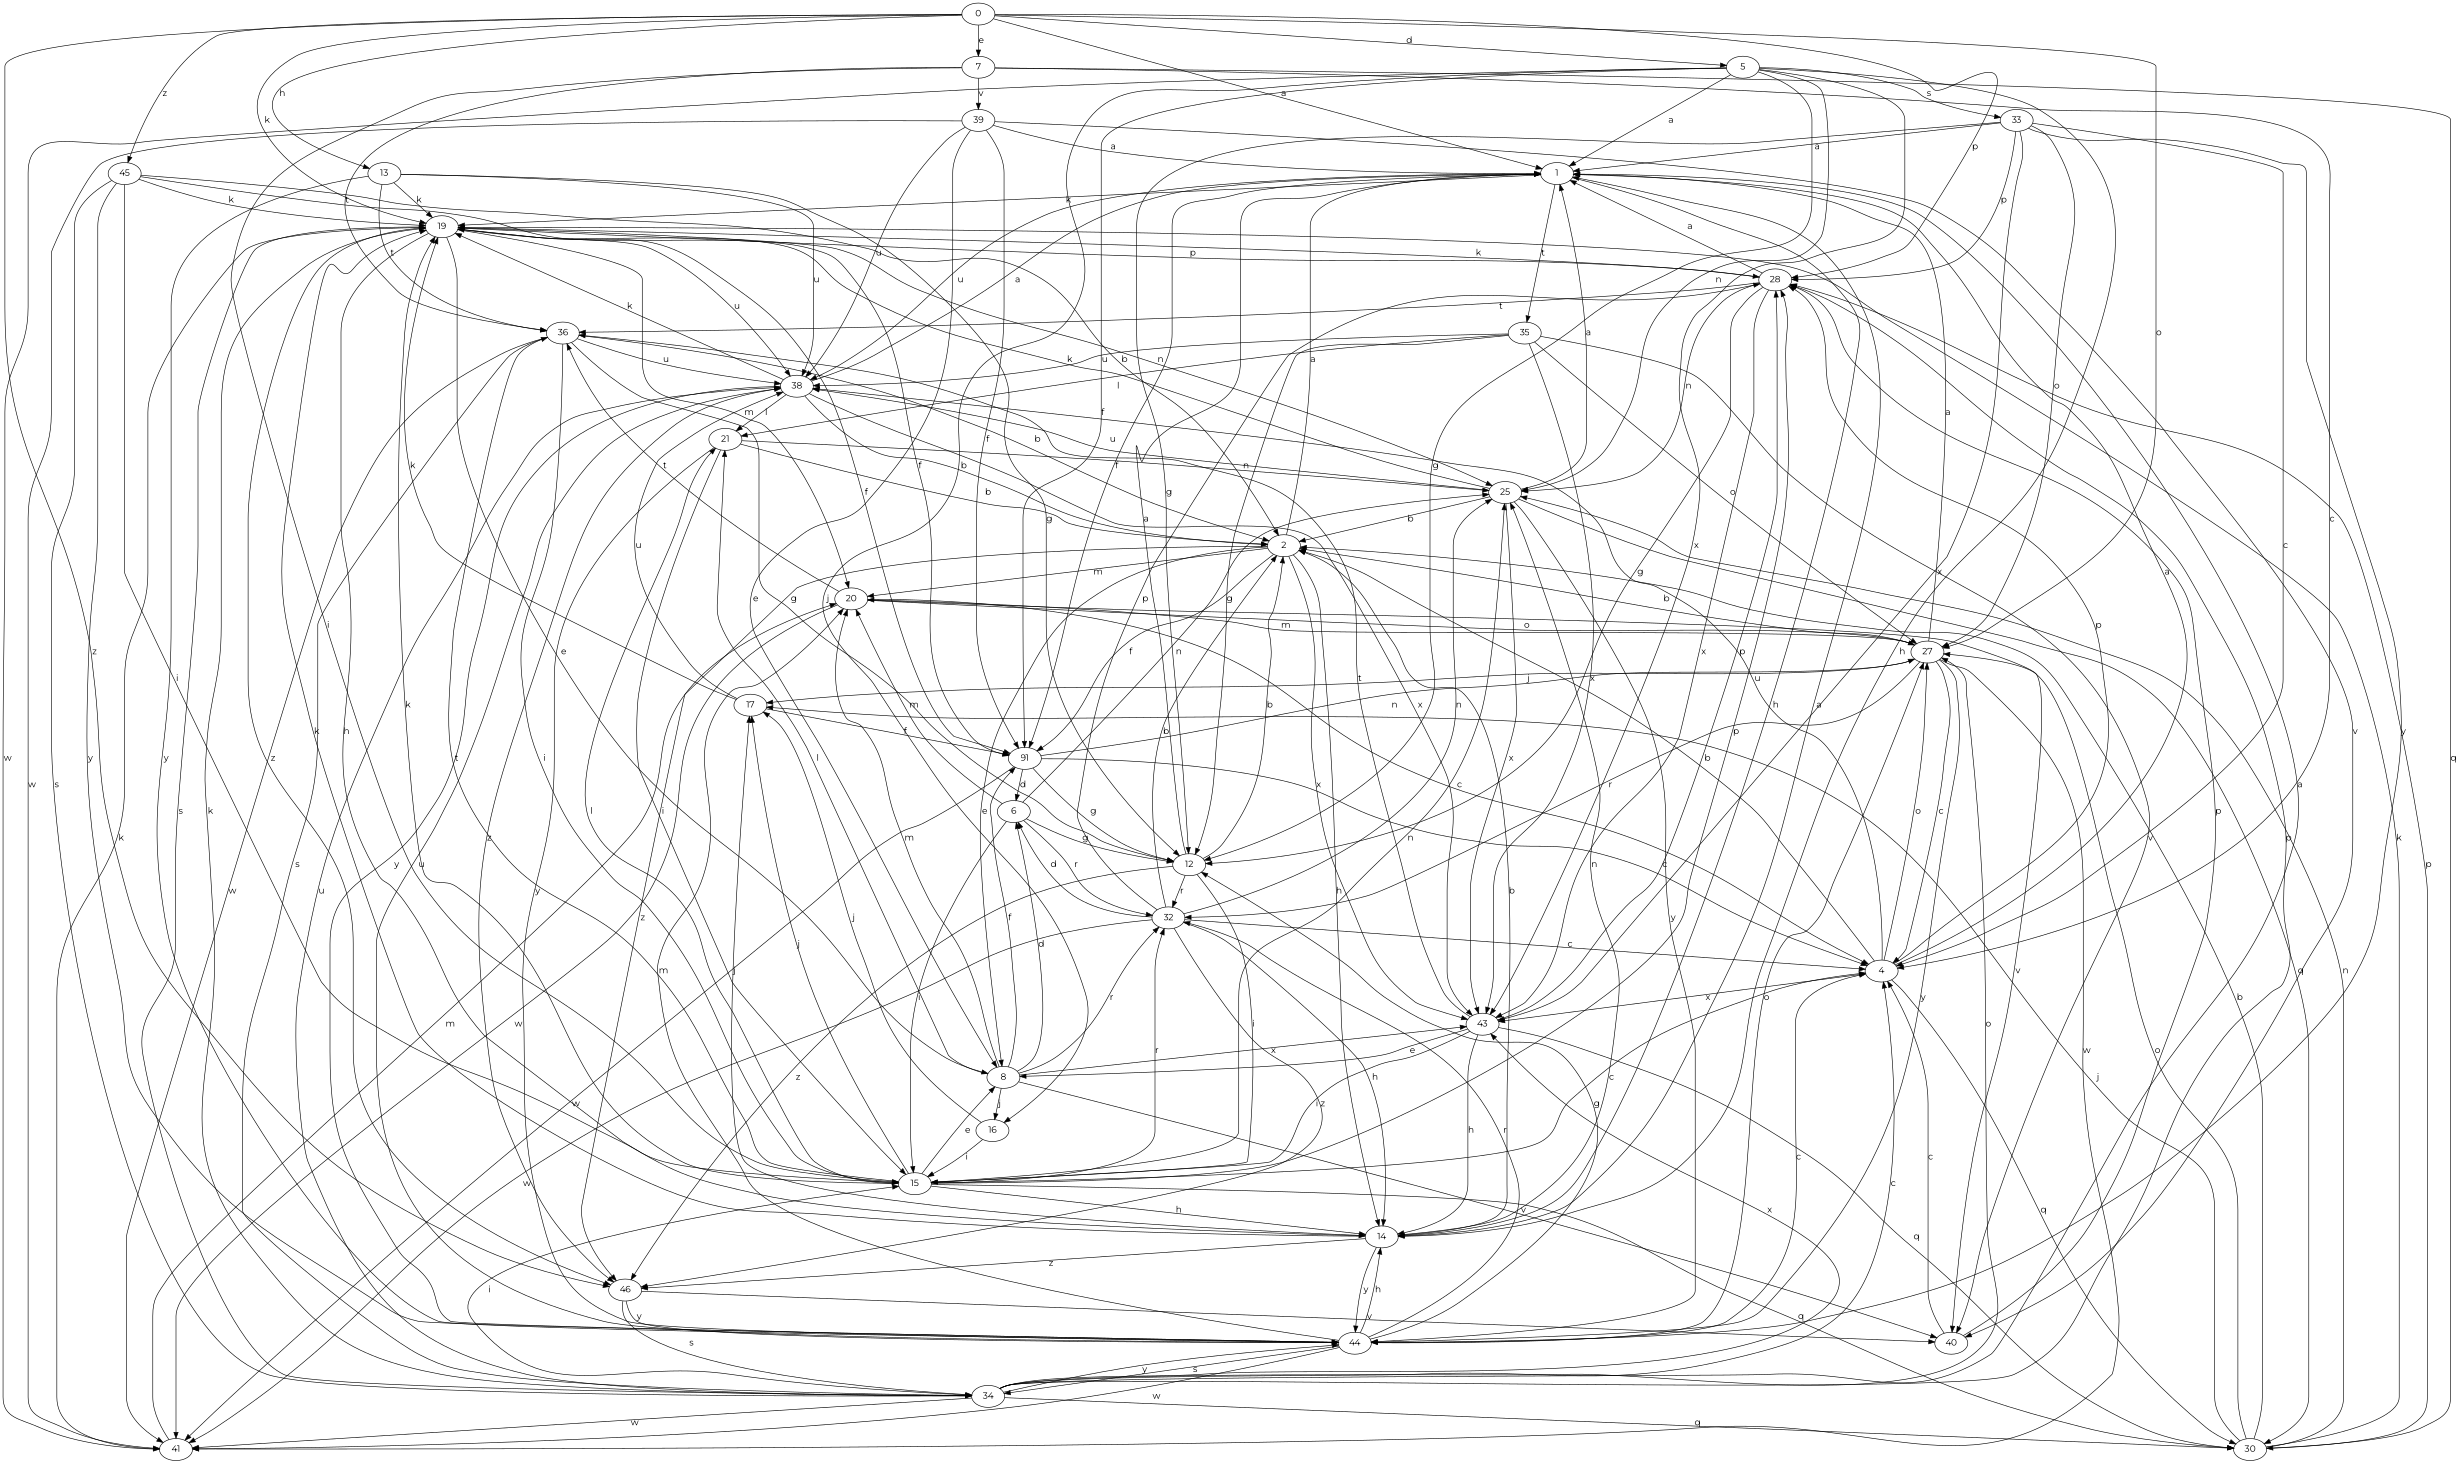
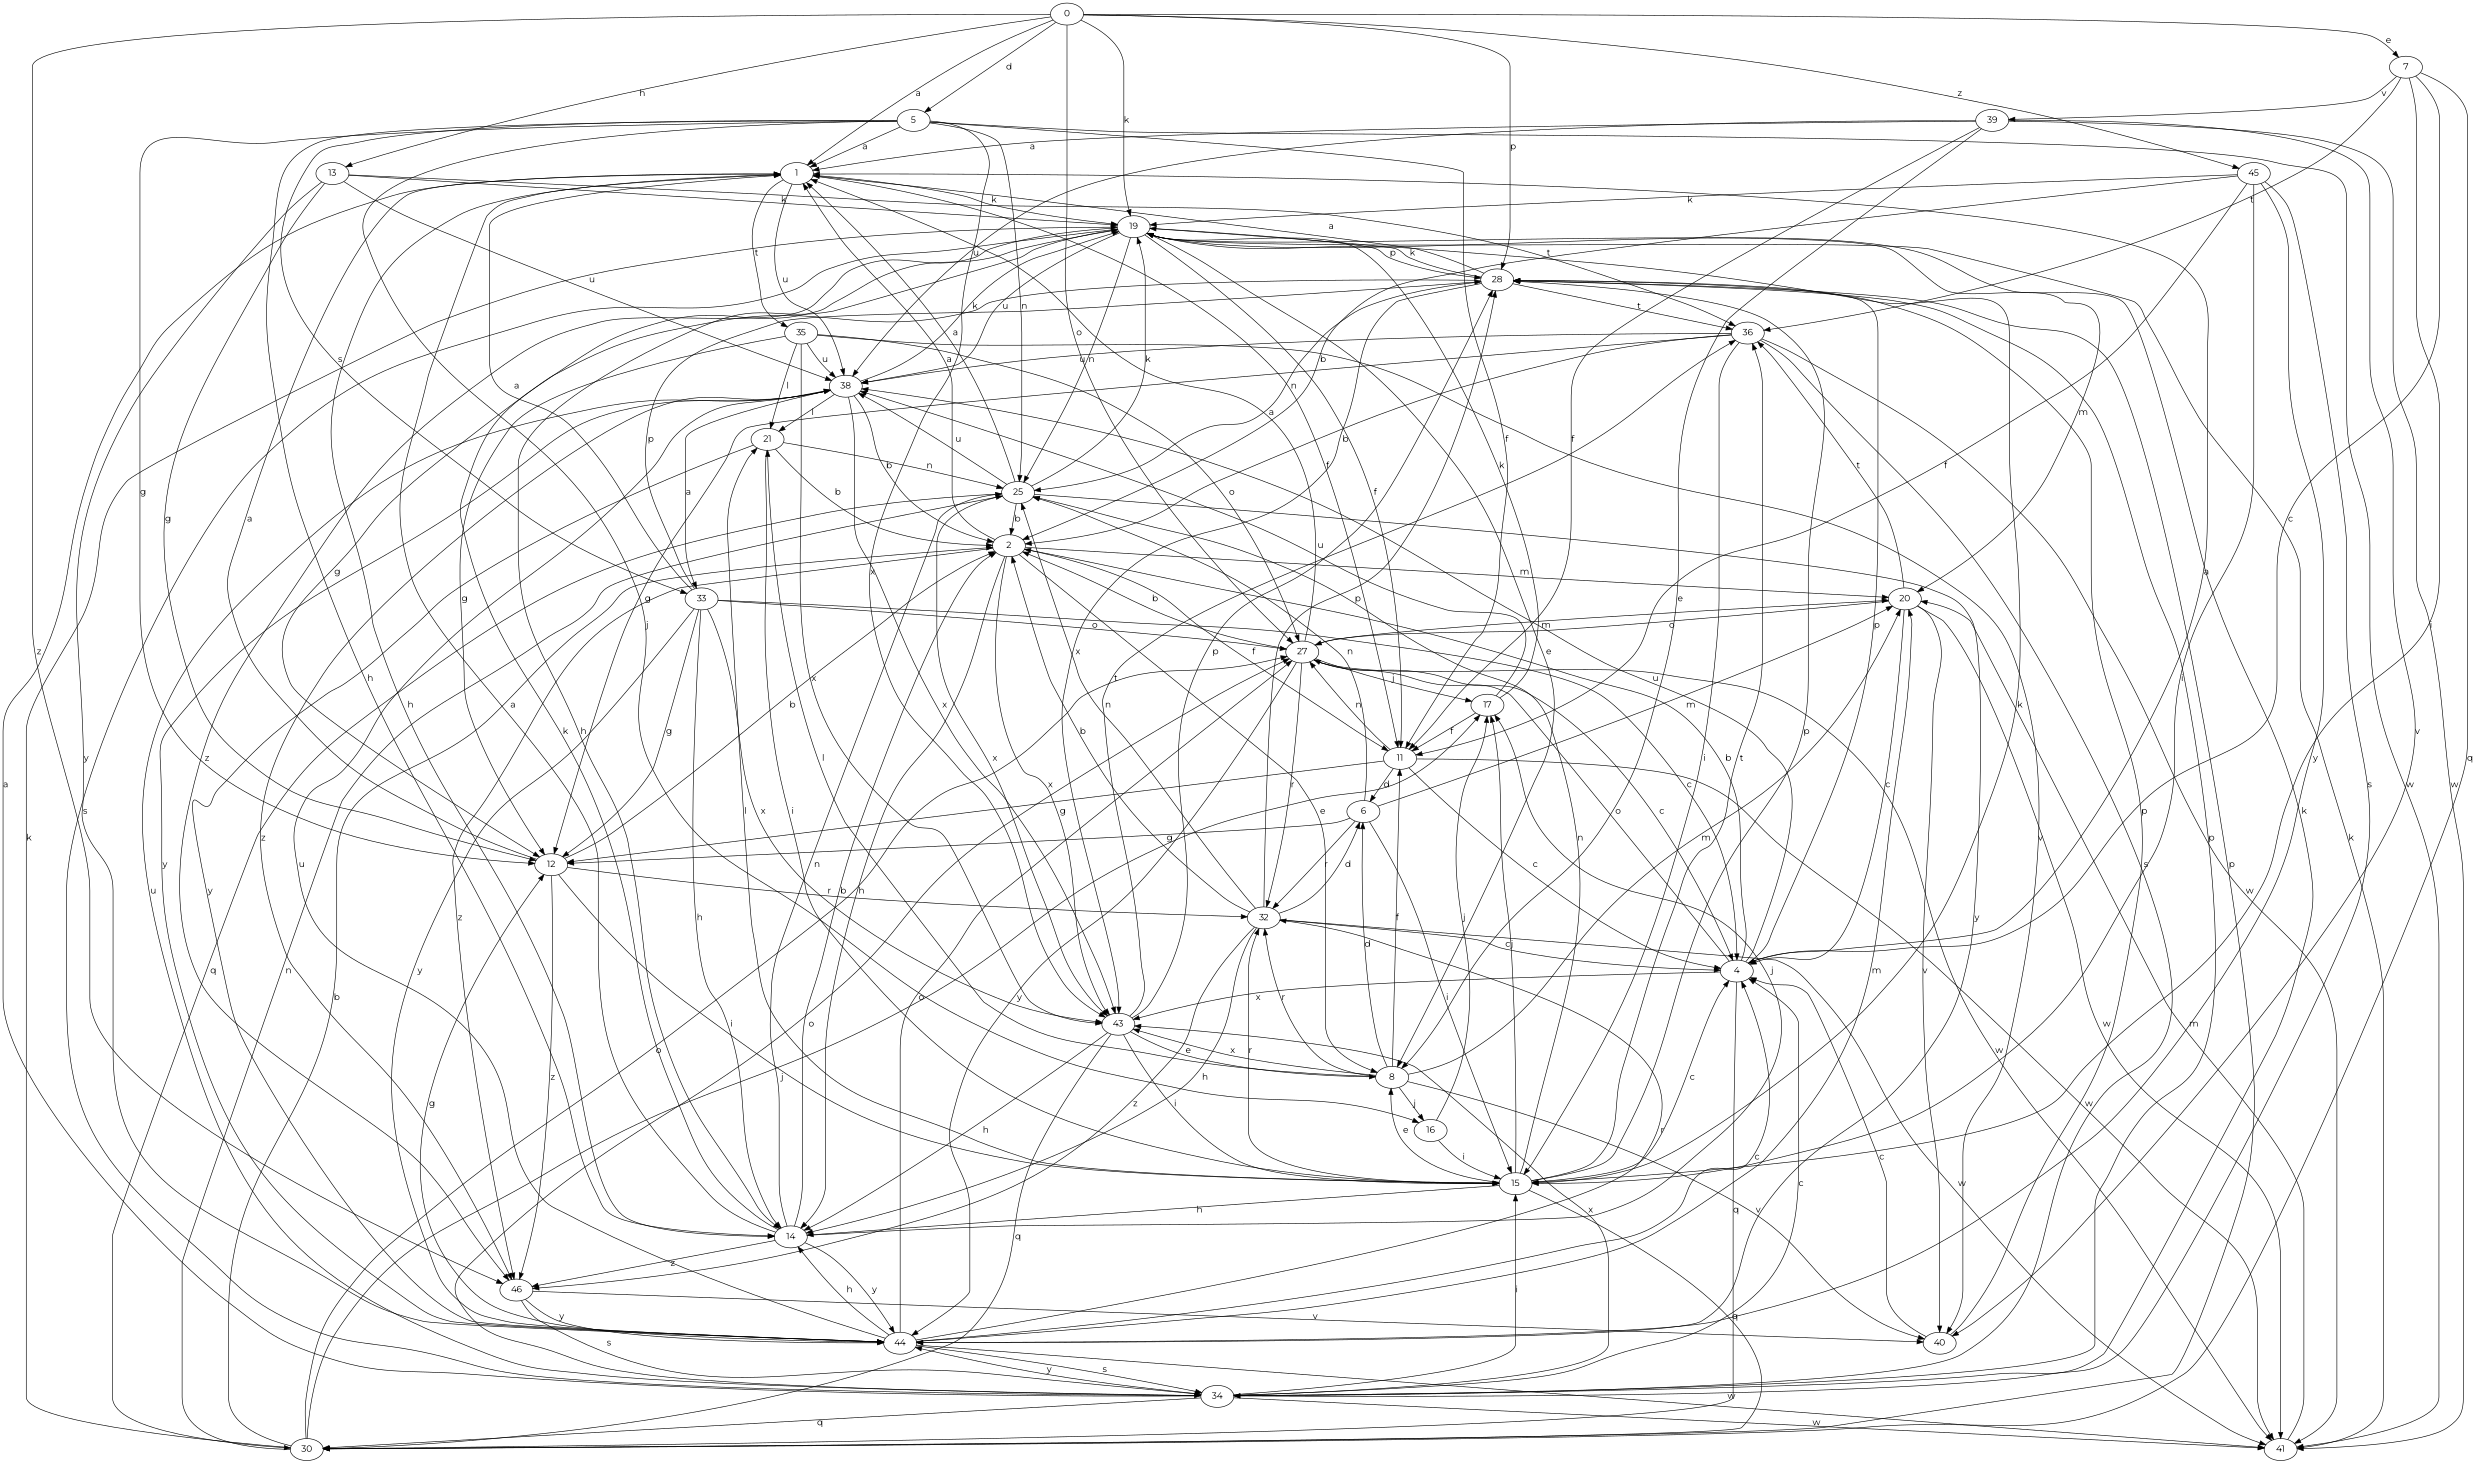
  strict digraph {
    fontname=Montserrat
    node [fontname=Montserrat]
    edge [fontname=Montserrat]
    0
    1
    5
    7
    13
    19
    27
    28
    45
    46
-   11 [label=91]
+   11
    14
    35
    38
    43
    12
    16
    25
    33
    41
    4
    30
    15
    36
    39
    44
    8
    n28 [label=20]
    34
    2
    32
    17
    40
    6
    21
    0 -> 1 [label=a]
    0 -> 5 [label=d]
    0 -> 7 [label=e]
    0 -> 13 [label=h]
    0 -> 19 [label=k]
    0 -> 27 [label=o]
    0 -> 28 [label=p]
    0 -> 45 [label=z]
    0 -> 46 [label=z]
    1 -> 19 [label=k]
    1 -> 11 [label=f]
    1 -> 14 [label=h]
    1 -> 35 [label=t]
    1 -> 38 [label=u]
    5 -> 1 [label=a]
    5 -> 11 [label=f]
    5 -> 14 [label=h]
    5 -> 43 [label=x]
    5 -> 12 [label=g]
    5 -> 16 [label=j]
    5 -> 25 [label=n]
    5 -> 33 [label=s]
    5 -> 41 [label=w]
    7 -> 4 [label=c]
    7 -> 30 [label=q]
    7 -> 15 [label=i]
    7 -> 36 [label=t]
    7 -> 39 [label=v]
    13 -> 19 [label=k]
    13 -> 38 [label=u]
    13 -> 12 [label=g]
    13 -> 36 [label=t]
    13 -> 44 [label=y]
    19 -> 28 [label=p]
    19 -> 46 [label=z]
    19 -> 11 [label=f]
    19 -> 14 [label=h]
    19 -> 38 [label=u]
    19 -> 25 [label=n]
    19 -> 8 [label=e]
    19 -> n28 [label=m]
    19 -> 34 [label=s]
    27 -> 1 [label=a]
    27 -> 41 [label=w]
    27 -> 4 [label=c]
    27 -> 44 [label=y]
    27 -> n28 [label=m]
    27 -> 2 [label=b]
    27 -> 32 [label=r]
    27 -> 17 [label=j]
    28 -> 1 [label=a]
    28 -> 19 [label=k]
    28 -> 43 [label=x]
    28 -> 12 [label=g]
    28 -> 25 [label=n]
    28 -> 36 [label=t]
    45 -> 19 [label=k]
    45 -> 11 [label=f]
    45 -> 15 [label=i]
    45 -> 44 [label=y]
    45 -> 34 [label=s]
    45 -> 2 [label=b]
    46 -> 44 [label=y]
    46 -> 34 [label=s]
    46 -> 40 [label=v]
    11 -> 27 [label=n]
    11 -> 12 [label=g]
    11 -> 41 [label=w]
    11 -> 4 [label=c]
    11 -> 6 [label=d]
    14 -> 1 [label=a]
    14 -> 19 [label=k]
    14 -> 46 [label=z]
    14 -> 25 [label=n]
    14 -> 44 [label=y]
    14 -> 2 [label=b]
    14 -> 17 [label=j]
    35 -> 27 [label=o]
    35 -> 38 [label=u]
    35 -> 43 [label=x]
    35 -> 12 [label=g]
    35 -> 40 [label=v]
    35 -> 21 [label=l]
-   38 -> 1 [label=a]
+   38 -> 33 [label=a]
    38 -> 19 [label=k]
    38 -> 46 [label=z]
    38 -> 43 [label=x]
    38 -> 44 [label=y]
    38 -> 2 [label=b]
    38 -> 21 [label=l]
    43 -> 28 [label=p]
    43 -> 14 [label=h]
    43 -> 30 [label=q]
    43 -> 15 [label=i]
    43 -> 36 [label=t]
    43 -> 8 [label=e]
    12 -> 1 [label=a]
    12 -> 46 [label=z]
    12 -> 15 [label=i]
    12 -> 2 [label=b]
    12 -> 32 [label=r]
    16 -> 15 [label=i]
    16 -> 17 [label=j]
    25 -> 1 [label=a]
    25 -> 19 [label=k]
    25 -> 38 [label=u]
    25 -> 43 [label=x]
    25 -> 30 [label=q]
    25 -> 44 [label=y]
    25 -> 2 [label=b]
    33 -> 1 [label=a]
    33 -> 27 [label=o]
    33 -> 28 [label=p]
+   33 -> 14 [label=h]
    33 -> 43 [label=x]
    33 -> 12 [label=g]
    33 -> 4 [label=c]
    33 -> 44 [label=y]
    41 -> 19 [label=k]
    41 -> n28 [label=m]
    4 -> 1 [label=a]
    4 -> 27 [label=o]
    4 -> 28 [label=p]
    4 -> 38 [label=u]
    4 -> 43 [label=x]
    4 -> 30 [label=q]
    4 -> 2 [label=b]
    30 -> 19 [label=k]
    30 -> 27 [label=o]
    30 -> 28 [label=p]
    30 -> 25 [label=n]
    30 -> 2 [label=b]
    30 -> 17 [label=j]
    15 -> 19 [label=k]
    15 -> 28 [label=p]
    15 -> 14 [label=h]
    15 -> 25 [label=n]
    15 -> 4 [label=c]
    15 -> 30 [label=q]
    15 -> 36 [label=t]
    15 -> 8 [label=e]
    15 -> 32 [label=r]
    15 -> 17 [label=j]
    15 -> 21 [label=l]
    36 -> 38 [label=u]
    36 -> 12 [label=g]
    36 -> 41 [label=w]
    36 -> 15 [label=i]
    36 -> 34 [label=s]
    36 -> 2 [label=b]
    39 -> 1 [label=a]
    39 -> 11 [label=f]
    39 -> 38 [label=u]
    39 -> 41 [label=w]
    39 -> 8 [label=e]
    39 -> 40 [label=v]
    44 -> 27 [label=o]
    44 -> 14 [label=h]
    44 -> 38 [label=u]
    44 -> 12 [label=g]
    44 -> 41 [label=w]
    44 -> 4 [label=c]
    44 -> n28 [label=m]
    44 -> 34 [label=s]
    44 -> 32 [label=r]
    8 -> 11 [label=f]
    8 -> 43 [label=x]
    8 -> 16 [label=j]
    8 -> n28 [label=m]
    8 -> 32 [label=r]
    8 -> 40 [label=v]
    8 -> 6 [label=d]
    8 -> 21 [label=l]
    n28 -> 27 [label=o]
    n28 -> 41 [label=w]
    n28 -> 4 [label=c]
    n28 -> 36 [label=t]
    n28 -> 40 [label=v]
    34 -> 1 [label=a]
    34 -> 19 [label=k]
    34 -> 27 [label=o]
    34 -> 28 [label=p]
    34 -> 38 [label=u]
    34 -> 43 [label=x]
    34 -> 41 [label=w]
    34 -> 4 [label=c]
    34 -> 30 [label=q]
    34 -> 15 [label=i]
    34 -> 44 [label=y]
    2 -> 1 [label=a]
    2 -> 46 [label=z]
    2 -> 11 [label=f]
    2 -> 14 [label=h]
    2 -> 43 [label=x]
    2 -> 8 [label=e]
    2 -> n28 [label=m]
    32 -> 28 [label=p]
    32 -> 46 [label=z]
    32 -> 14 [label=h]
    32 -> 25 [label=n]
    32 -> 41 [label=w]
    32 -> 4 [label=c]
    32 -> 2 [label=b]
    32 -> 6 [label=d]
    17 -> 19 [label=k]
    17 -> 11 [label=f]
    17 -> 38 [label=u]
    40 -> 28 [label=p]
    40 -> 4 [label=c]
    6 -> 12 [label=g]
    6 -> 25 [label=n]
    6 -> 15 [label=i]
    6 -> n28 [label=m]
    6 -> 32 [label=r]
    21 -> 25 [label=n]
    21 -> 15 [label=i]
    21 -> 44 [label=y]
    21 -> 2 [label=b]
  }
